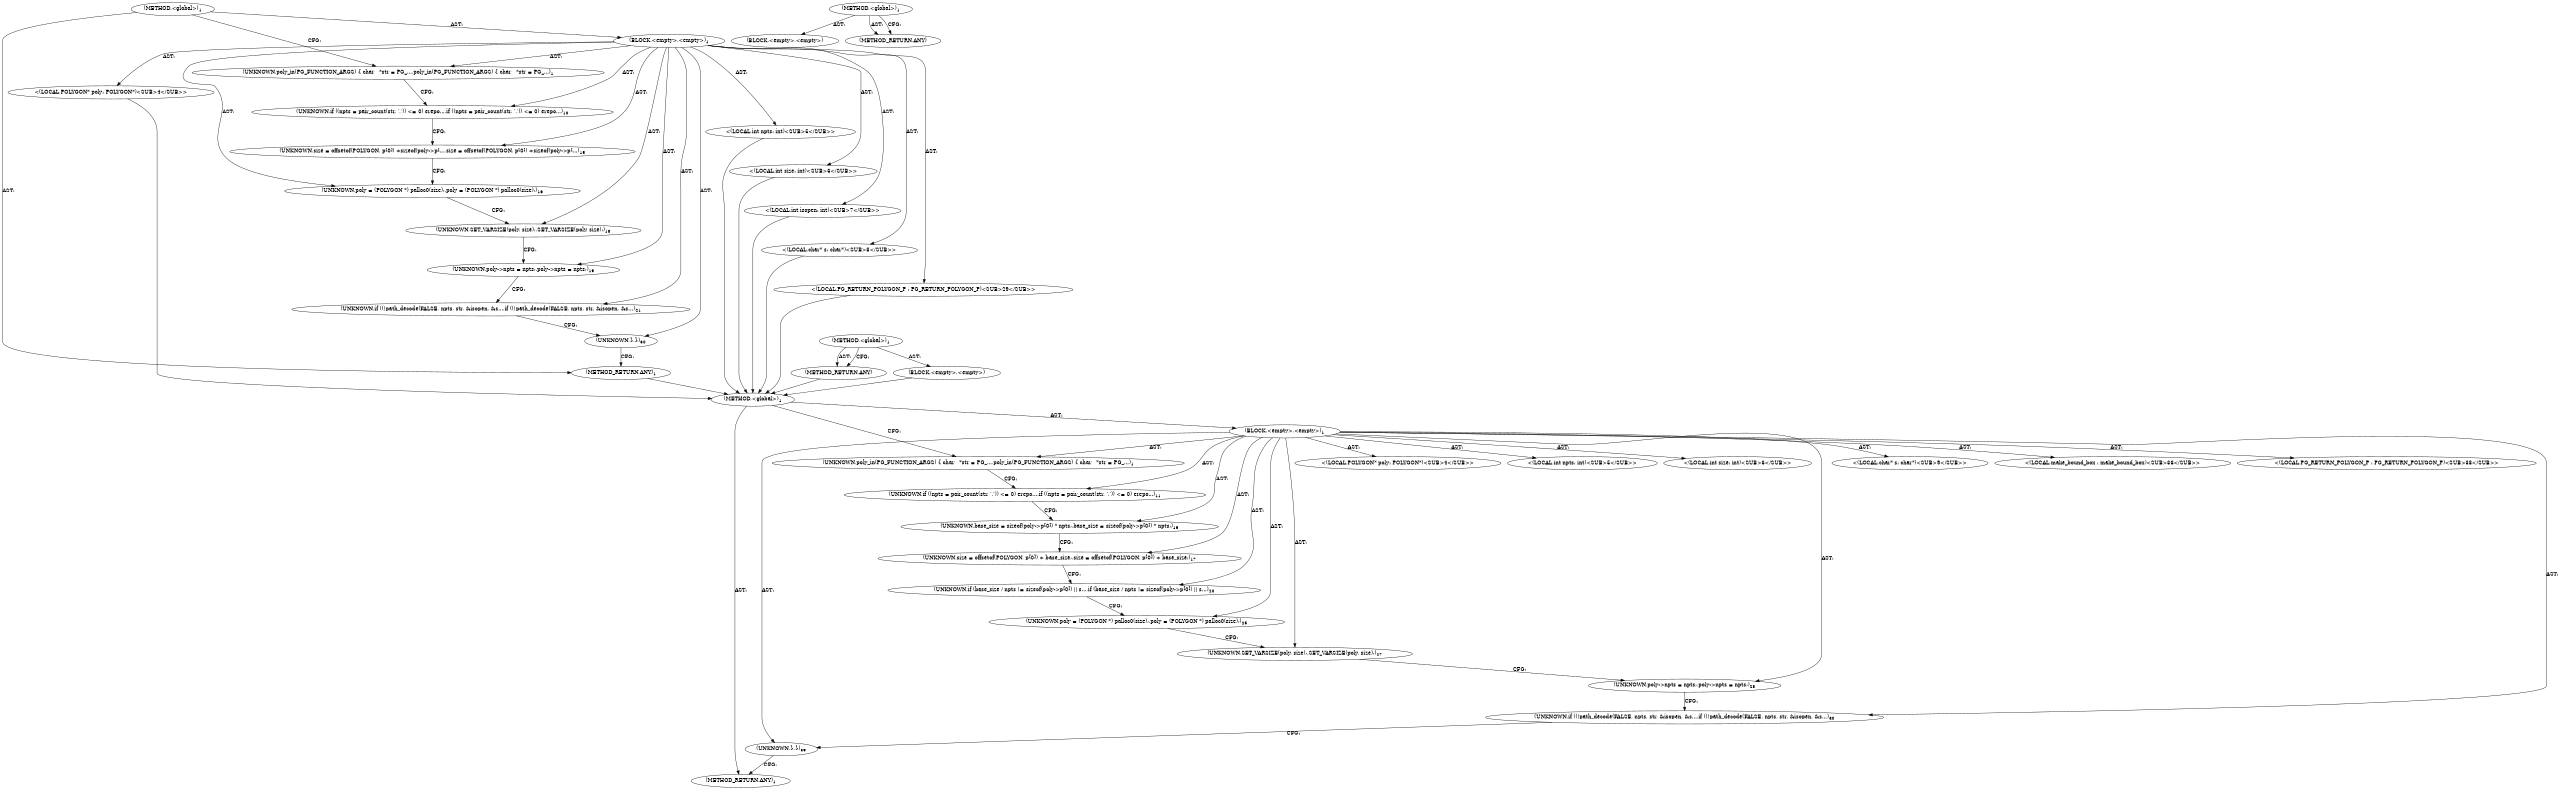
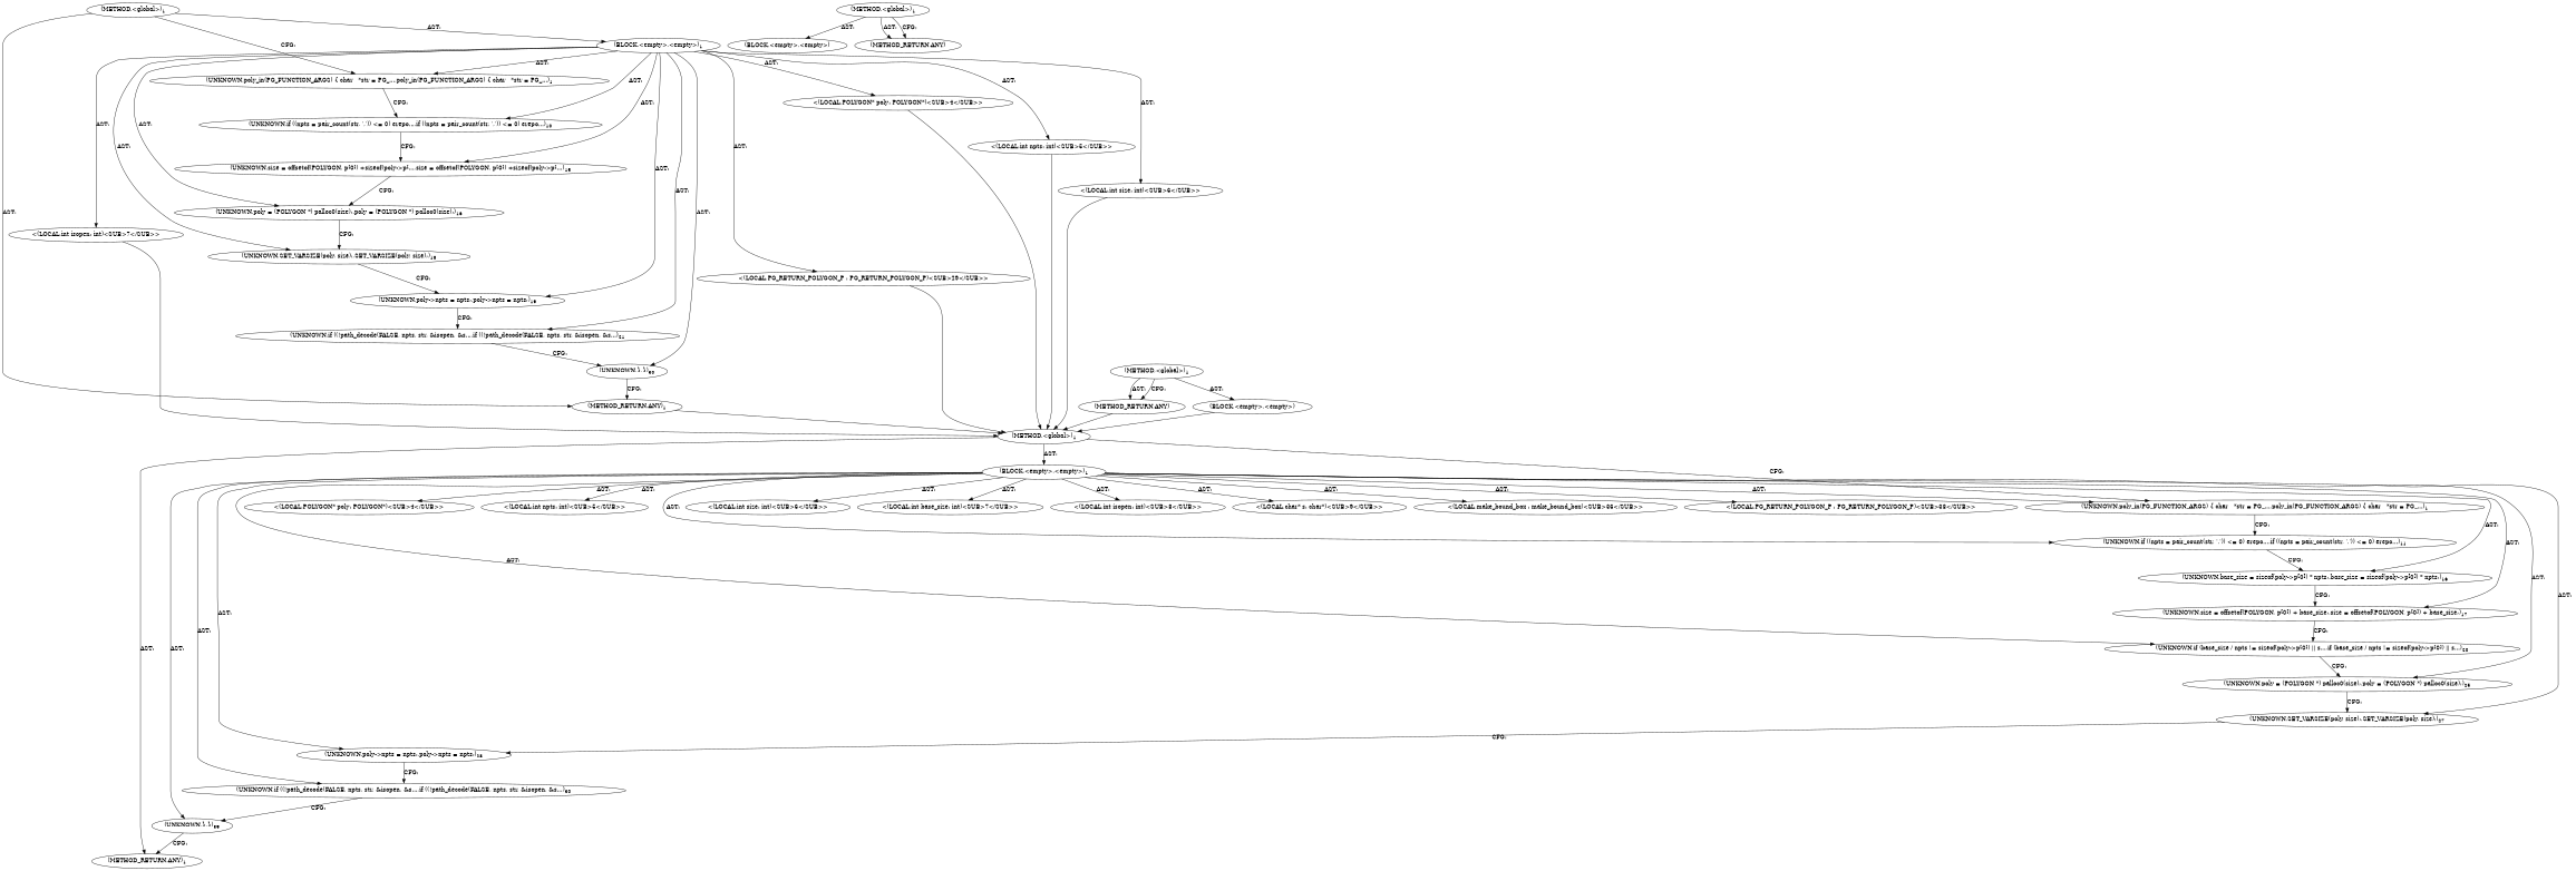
  digraph {
    n1 [label=<(METHOD,&lt;global&gt;)<SUB>1</SUB>>]
    n2 [label=<(BLOCK,&lt;empty&gt;,&lt;empty&gt;)<SUB>1</SUB>>]
    n3 [label=<(UNKNOWN,poly_in(PG_FUNCTION_ARGS) { 	char	   *str = PG_...,poly_in(PG_FUNCTION_ARGS) { 	char	   *str = PG_...)<SUB>1</SUB>>]
    n4 [label=<(METHOD_RETURN,ANY)<SUB>1</SUB>>]
    n5 [label="<(LOCAL,POLYGON* poly: POLYGON*)<SUB>4</SUB>>"]
    n6 [label="<(LOCAL,int npts: int)<SUB>5</SUB>>"]
    n7 [label="<(LOCAL,int size: int)<SUB>6</SUB>>"]
    n8 [label="<(LOCAL,int isopen: int)<SUB>7</SUB>>"]
-   n9 [label="<(LOCAL,char* s: char*)<SUB>8</SUB>>"]
    n10 [label=<(UNKNOWN,if ((npts = pair_count(str, ',')) &lt;= 0) 		erepo...,if ((npts = pair_count(str, ',')) &lt;= 0) 		erepo...)<SUB>10</SUB>>]
    n11 [label=<(UNKNOWN,size = offsetof(POLYGON, p[0]) +sizeof(poly-&gt;p[...,size = offsetof(POLYGON, p[0]) +sizeof(poly-&gt;p[...)<SUB>15</SUB>>]
    n12 [label=<(UNKNOWN,poly = (POLYGON *) palloc0(size);,poly = (POLYGON *) palloc0(size);)<SUB>16</SUB>>]
    n13 [label=<(UNKNOWN,SET_VARSIZE(poly, size);,SET_VARSIZE(poly, size);)<SUB>18</SUB>>]
    n14 [label=<(UNKNOWN,poly-&gt;npts = npts;,poly-&gt;npts = npts;)<SUB>19</SUB>>]
    n15 [label=<(UNKNOWN,if ((!path_decode(FALSE, npts, str, &amp;isopen, &amp;s...,if ((!path_decode(FALSE, npts, str, &amp;isopen, &amp;s...)<SUB>21</SUB>>]
    n16 [label="<(LOCAL,PG_RETURN_POLYGON_P : PG_RETURN_POLYGON_P)<SUB>29</SUB>>"]
    n17 [label=<(UNKNOWN,},})<SUB>30</SUB>>]
    n18 [label=<(METHOD,&lt;global&gt;)<SUB>1</SUB>>]
    n19 [label=<(BLOCK,&lt;empty&gt;,&lt;empty&gt;)<SUB>1</SUB>>]
    n20 [label=<(UNKNOWN,poly_in(PG_FUNCTION_ARGS) { 	char	   *str = PG_...,poly_in(PG_FUNCTION_ARGS) { 	char	   *str = PG_...)<SUB>1</SUB>>]
    n21 [label=<(METHOD_RETURN,ANY)<SUB>1</SUB>>]
    n22 [label=<(METHOD,&lt;global&gt;)<SUB>1</SUB>>]
    n23 [label=<(BLOCK,&lt;empty&gt;,&lt;empty&gt;)>]
    n24 [label=<(METHOD_RETURN,ANY)>]
    n25 [label="<(LOCAL,POLYGON* poly: POLYGON*)<SUB>4</SUB>>"]
    n26 [label="<(LOCAL,int npts: int)<SUB>5</SUB>>"]
    n27 [label="<(LOCAL,int size: int)<SUB>6</SUB>>"]
+   n28 [label="<(LOCAL,int base_size: int)<SUB>7</SUB>>"]
+   n29 [label="<(LOCAL,int isopen: int)<SUB>8</SUB>>"]
    n30 [label="<(LOCAL,char* s: char*)<SUB>9</SUB>>"]
    n31 [label=<(UNKNOWN,if ((npts = pair_count(str, ',')) &lt;= 0) 		erepo...,if ((npts = pair_count(str, ',')) &lt;= 0) 		erepo...)<SUB>11</SUB>>]
    n32 [label=<(UNKNOWN,base_size = sizeof(poly-&gt;p[0]) * npts;,base_size = sizeof(poly-&gt;p[0]) * npts;)<SUB>16</SUB>>]
    n33 [label=<(UNKNOWN,size = offsetof(POLYGON, p[0]) + base_size;,size = offsetof(POLYGON, p[0]) + base_size;)<SUB>17</SUB>>]
    n34 [label=<(UNKNOWN,if (base_size / npts != sizeof(poly-&gt;p[0]) || s...,if (base_size / npts != sizeof(poly-&gt;p[0]) || s...)<SUB>20</SUB>>]
    n35 [label=<(UNKNOWN,poly = (POLYGON *) palloc0(size);,poly = (POLYGON *) palloc0(size);)<SUB>25</SUB>>]
    n36 [label=<(UNKNOWN,SET_VARSIZE(poly, size);,SET_VARSIZE(poly, size);)<SUB>27</SUB>>]
    n37 [label=<(UNKNOWN,poly-&gt;npts = npts;,poly-&gt;npts = npts;)<SUB>28</SUB>>]
    n38 [label=<(UNKNOWN,if ((!path_decode(FALSE, npts, str, &amp;isopen, &amp;s...,if ((!path_decode(FALSE, npts, str, &amp;isopen, &amp;s...)<SUB>30</SUB>>]
    n39 [label="<(LOCAL,make_bound_box : make_bound_box)<SUB>36</SUB>>"]
    n40 [label="<(LOCAL,PG_RETURN_POLYGON_P : PG_RETURN_POLYGON_P)<SUB>38</SUB>>"]
    n41 [label=<(UNKNOWN,},})<SUB>39</SUB>>]
    n42 [label=<(METHOD,&lt;global&gt;)<SUB>1</SUB>>]
    n43 [label=<(BLOCK,&lt;empty&gt;,&lt;empty&gt;)>]
    n44 [label=<(METHOD_RETURN,ANY)>]
    n1 -> n2 [label="AST: "]
    n1 -> n3 [label="CFG: "]
    n1 -> n4 [label="AST: "]
    n2 -> n3 [label="AST: "]
    n2 -> n5 [label="AST: "]
    n2 -> n6 [label="AST: "]
    n2 -> n7 [label="AST: "]
    n2 -> n8 [label="AST: "]
-   n2 -> n9 [label="AST: "]
    n2 -> n10 [label="AST: "]
    n2 -> n11 [label="AST: "]
    n2 -> n12 [label="AST: "]
    n2 -> n13 [label="AST: "]
    n2 -> n14 [label="AST: "]
    n2 -> n15 [label="AST: "]
    n2 -> n16 [label="AST: "]
    n2 -> n17 [label="AST: "]
    n3 -> n10 [label="CFG: "]
    n4 -> n18
    n5 -> n18
    n6 -> n18
    n7 -> n18
    n8 -> n18
-   n9 -> n18
    n10 -> n11 [label="CFG: "]
    n11 -> n12 [label="CFG: "]
    n12 -> n13 [label="CFG: "]
    n13 -> n14 [label="CFG: "]
    n14 -> n15 [label="CFG: "]
    n15 -> n17 [label="CFG: "]
    n16 -> n18
    n17 -> n4 [label="CFG: "]
    n18 -> n19 [label="AST: "]
    n18 -> n20 [label="CFG: "]
    n18 -> n21 [label="AST: "]
    n19 -> n20 [label="AST: "]
    n19 -> n25 [label="AST: "]
    n19 -> n26 [label="AST: "]
    n19 -> n27 [label="AST: "]
+   n19 -> n28 [label="AST: "]
+   n19 -> n29 [label="AST: "]
    n19 -> n30 [label="AST: "]
    n19 -> n31 [label="AST: "]
    n19 -> n32 [label="AST: "]
    n19 -> n33 [label="AST: "]
    n19 -> n34 [label="AST: "]
    n19 -> n35 [label="AST: "]
    n19 -> n36 [label="AST: "]
    n19 -> n37 [label="AST: "]
    n19 -> n38 [label="AST: "]
    n19 -> n39 [label="AST: "]
    n19 -> n40 [label="AST: "]
    n19 -> n41 [label="AST: "]
    n20 -> n31 [label="CFG: "]
    n22 -> n23 [label="AST: "]
    n22 -> n24 [label="AST: "]
    n22 -> n24 [label="CFG: "]
    n23 -> n18
    n24 -> n18
    n31 -> n32 [label="CFG: "]
    n32 -> n33 [label="CFG: "]
    n33 -> n34 [label="CFG: "]
    n34 -> n35 [label="CFG: "]
    n35 -> n36 [label="CFG: "]
    n36 -> n37 [label="CFG: "]
    n37 -> n38 [label="CFG: "]
    n38 -> n41 [label="CFG: "]
    n41 -> n21 [label="CFG: "]
    n42 -> n43 [label="AST: "]
    n42 -> n44 [label="AST: "]
    n42 -> n44 [label="CFG: "]
  }
